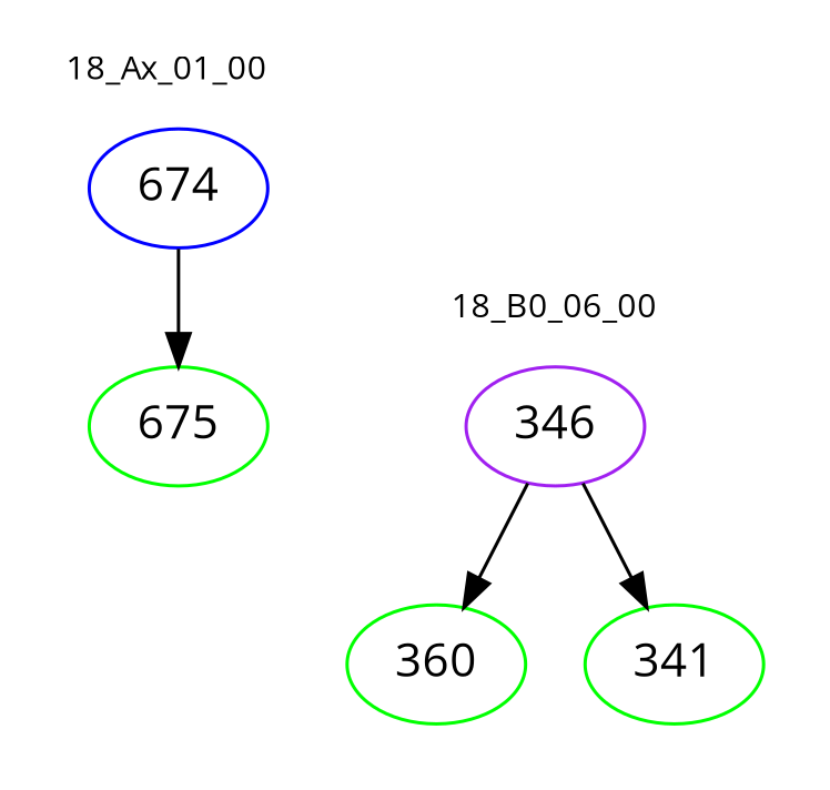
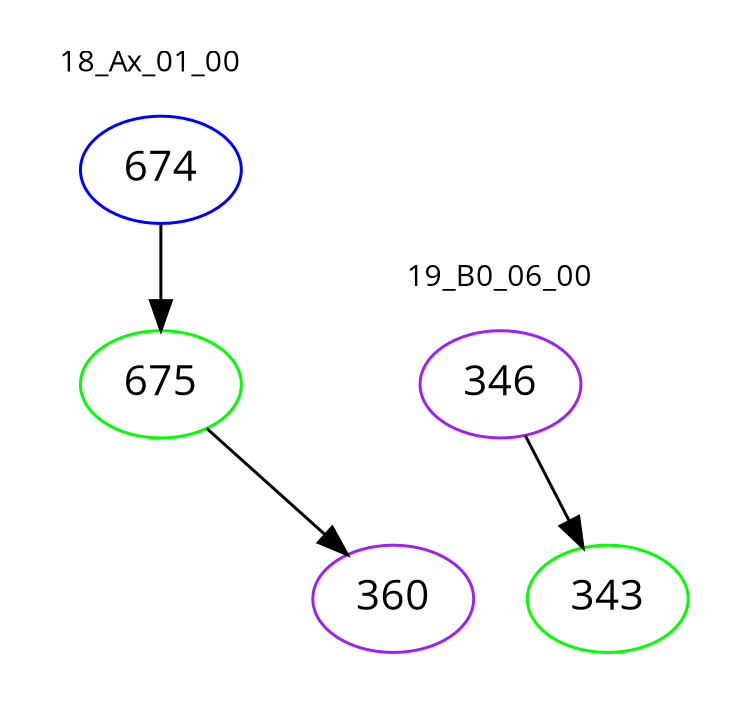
  digraph {
    fontname="Open Sans"
    node [color=green fontname="Open Sans"]
    edge [color=black fontname="Open Sans"]
    n1 [color=blue label=674]
    n2 [label=675]
    n3 [color=purple label=346]
-   n4 [label=341]
-   n5 [label=360]
+   n4 [label=343]
+   n5 [color=purple label=360]
    subgraph cluster_1 {
      color=white
      fontsize=10
      label="18_Ax_01_00"
      n1
      n2
    }
    subgraph cluster_2 {
      color=white
      fontsize=10
-     label="18_B0_06_00"
+     label="19_B0_06_00"
      n3
      n4
      n5
    }
    n1 -> n2
    n3 -> n4
-   n3 -> n5
+   n2 -> n5
  }
